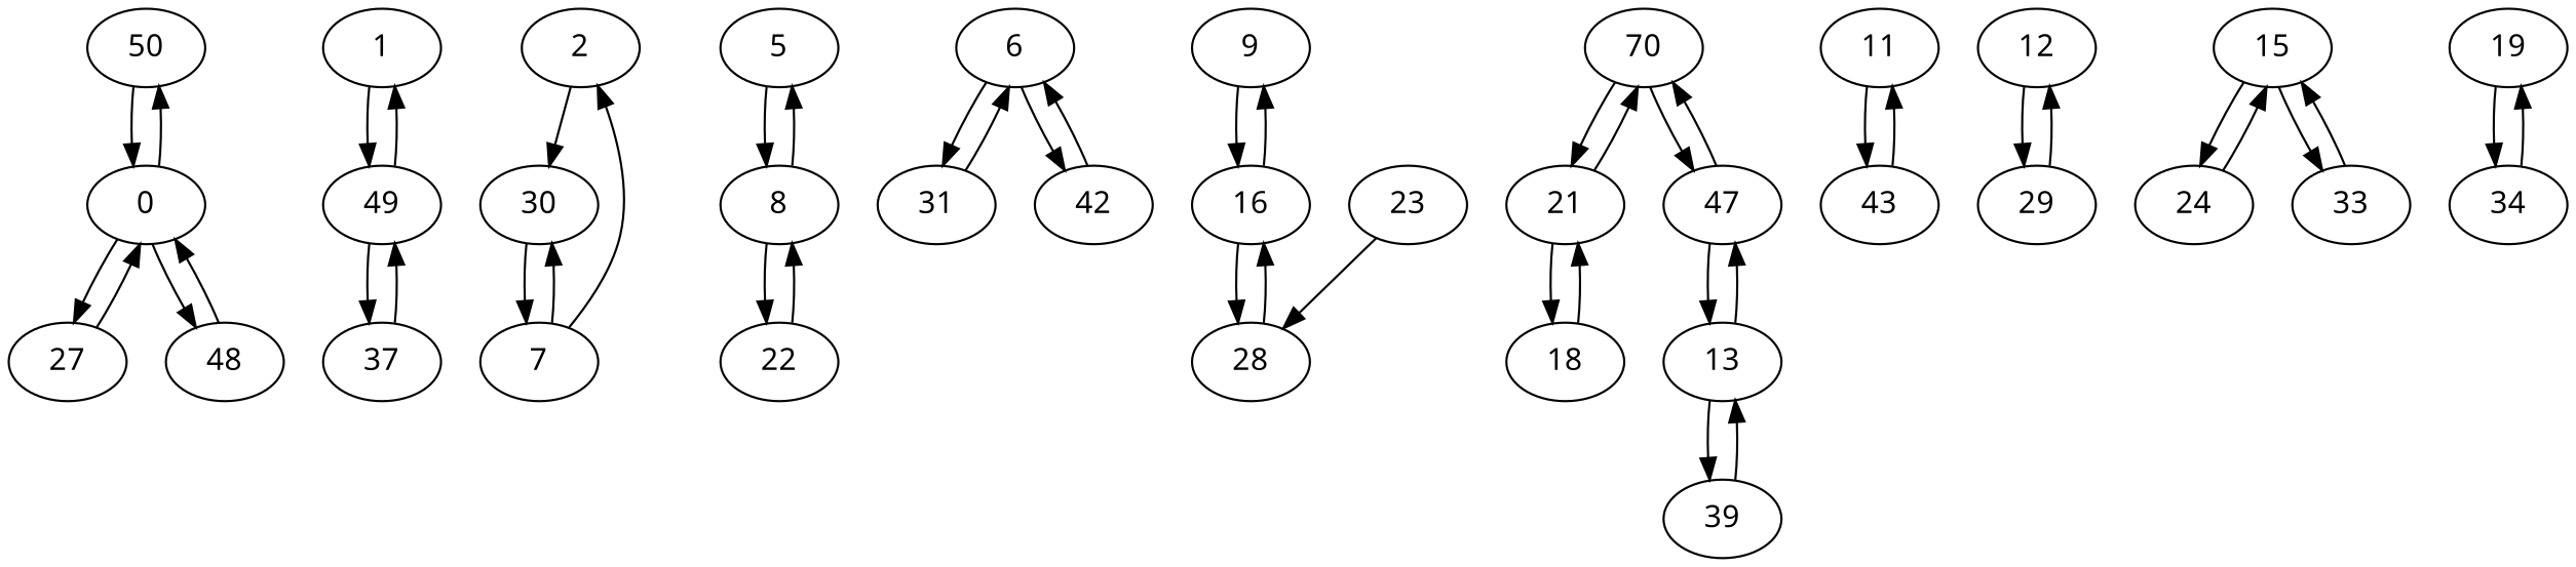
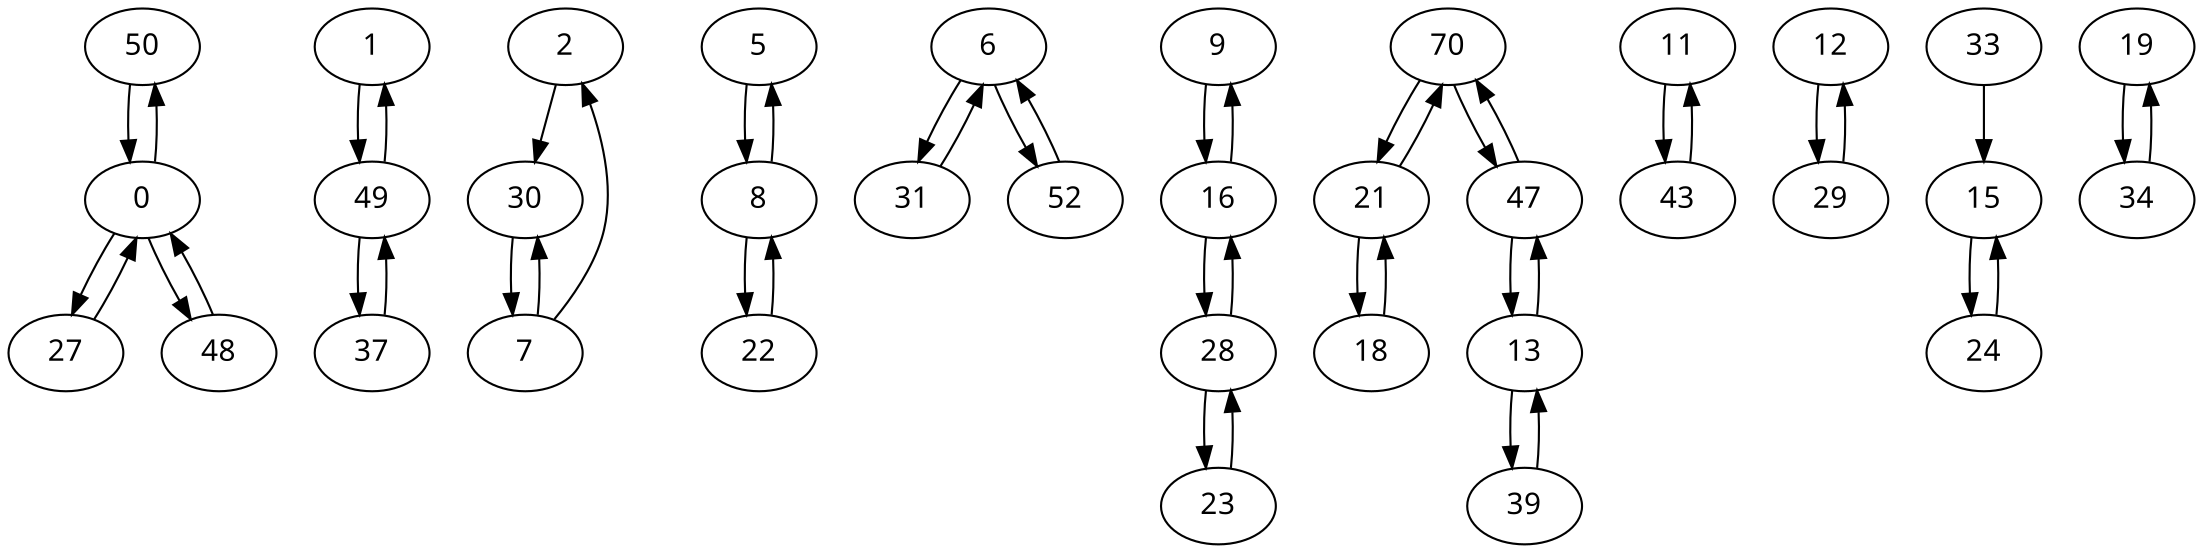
  digraph {
    fontname="Noto Sans"
    node [fontname="Noto Sans"]
    edge [fontname="Noto Sans"]
    n1 [label=50]
    0
    27
    48
    1
    49
    37
    2
    30
    7
    5
    8
    22
    6
    31
-   42
+   42 [label=52]
    9
    16
    28
    23
    n21 [label=70]
    21
    47
    18
    13
    39
    11
    43
    12
    29
    15
    24
    33
    19
    34
    n1 -> 0
    0 -> n1
    0 -> 27
    0 -> 48
    27 -> 0
    48 -> 0
    1 -> 49
    49 -> 1
    49 -> 37
    37 -> 49
    2 -> 30
    30 -> 7
    7 -> 2
    7 -> 30
    5 -> 8
    8 -> 5
    8 -> 22
    22 -> 8
    6 -> 31
    6 -> 42
    31 -> 6
    42 -> 6
    9 -> 16
    16 -> 9
    16 -> 28
    28 -> 16
+   28 -> 23
    23 -> 28
    n21 -> 21
    n21 -> 47
    21 -> n21
    21 -> 18
    47 -> n21
    47 -> 13
    18 -> 21
    13 -> 47
    13 -> 39
    39 -> 13
    11 -> 43
    43 -> 11
    12 -> 29
    29 -> 12
    15 -> 24
-   15 -> 33
    24 -> 15
    33 -> 15
    19 -> 34
    34 -> 19
  }
